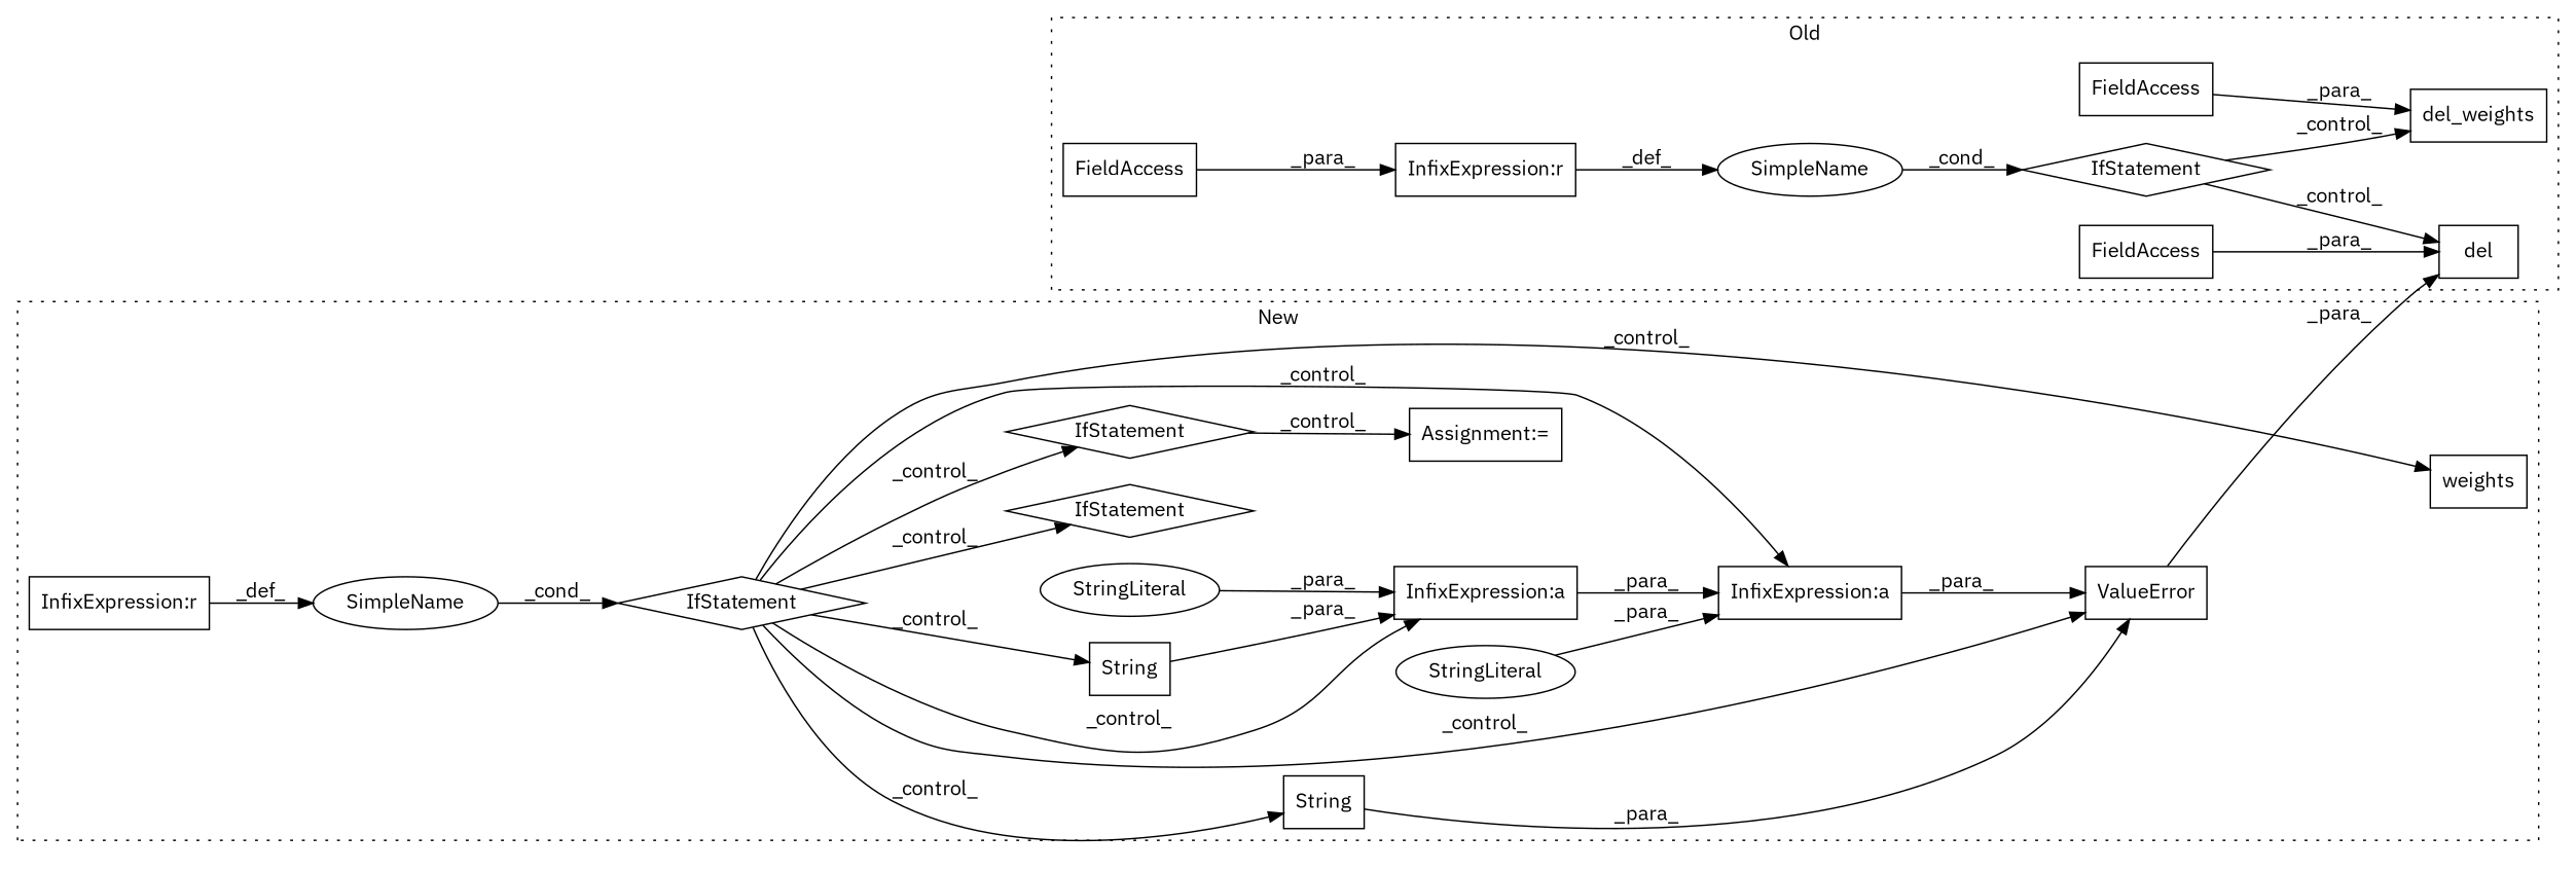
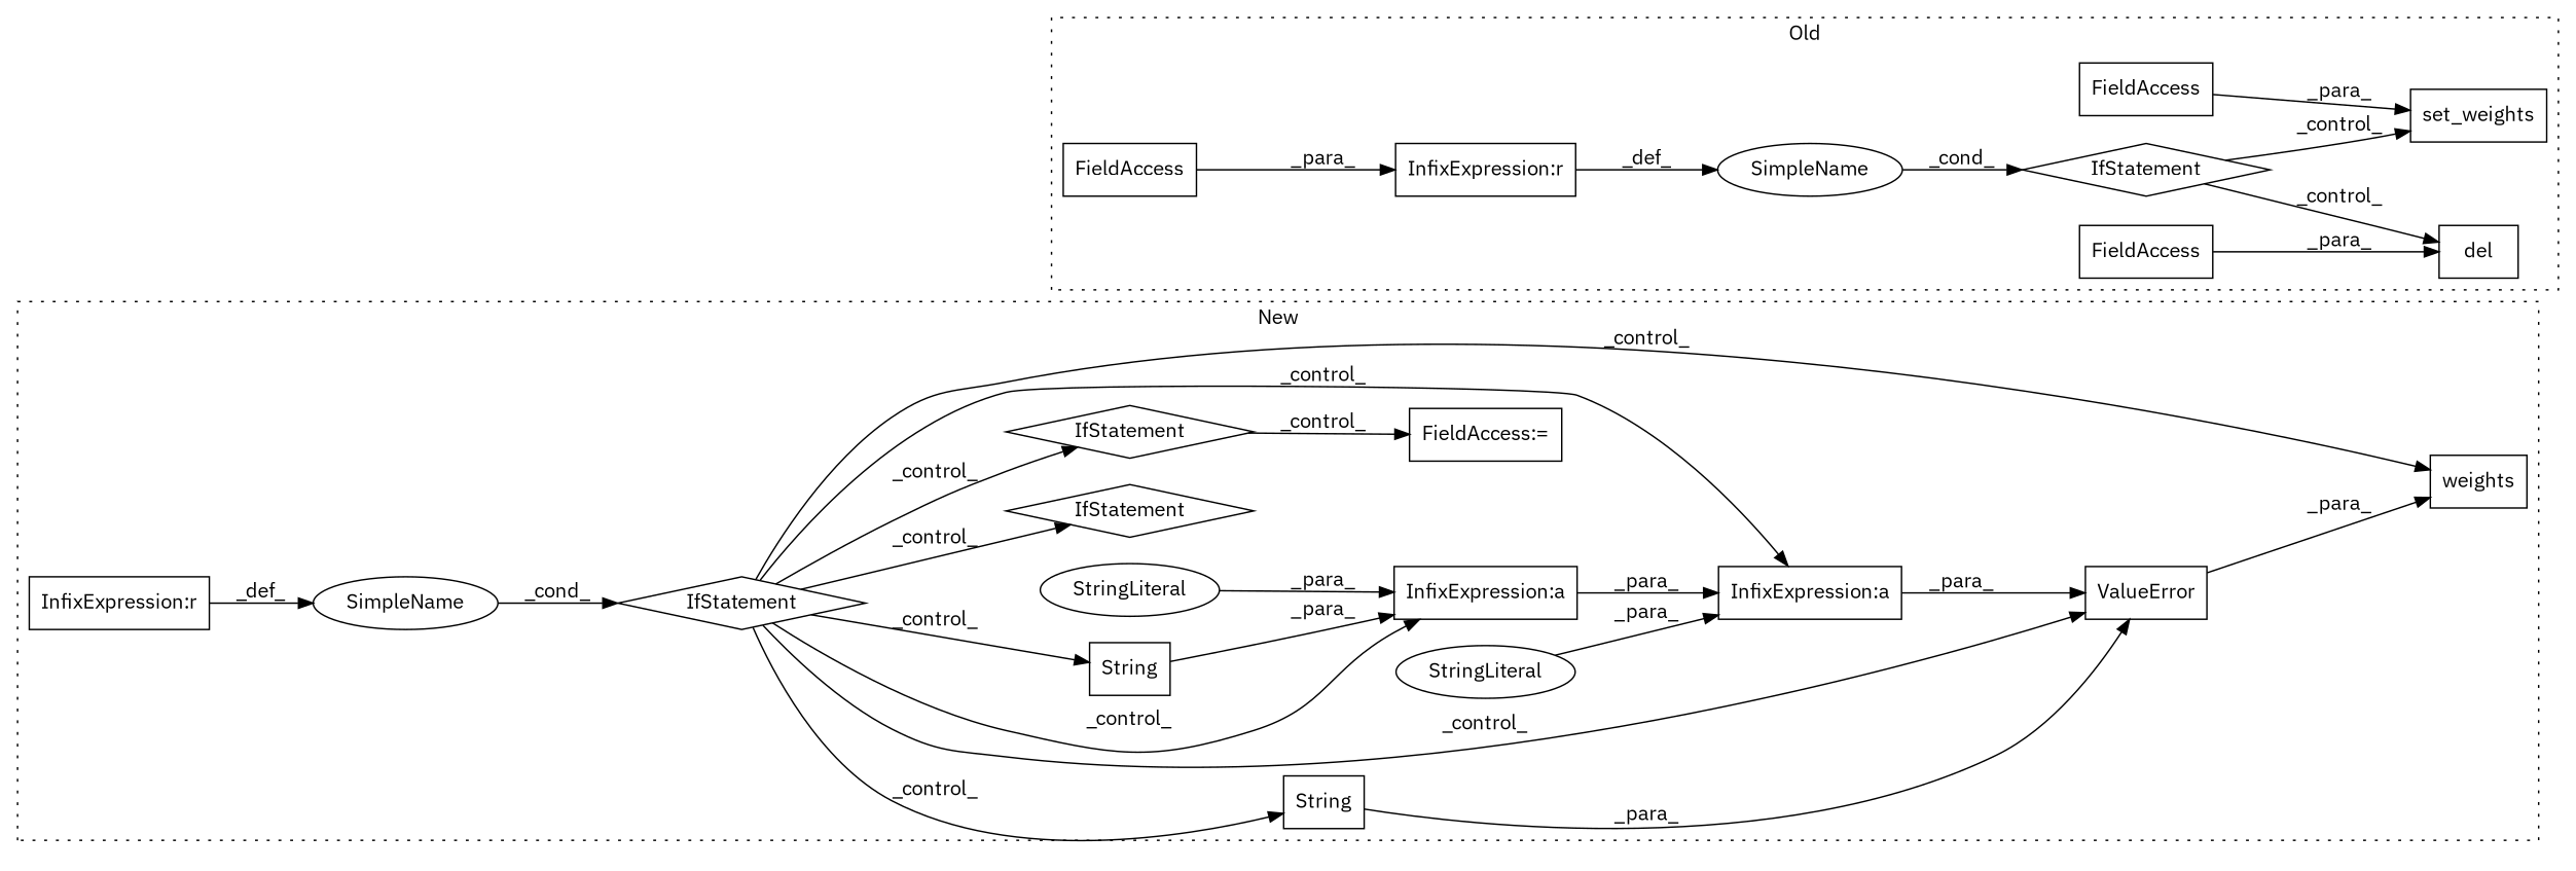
  digraph {
    fontname="IBM Plex Sans"
    rankdir=LR
    node [a=32 fontname="IBM Plex Sans" l="4,2" shape=box]
    edge [fontname="IBM Plex Sans"]
    n1 [l="4,1" label=del s="27307,27331"]
    n2 [a=22 l=20 label=FieldAccess s=27311]
    n3 [a=25 label=IfStatement s="27219,27251" shape=diamond]
-   n4 [l="12,1" label=del_weights s="27266,27298"]
+   n4 [l="12,1" label=set_weights s="27266,27298"]
    n5 [a=22 l=20 label=FieldAccess s=27278]
    n6 [a=42 label=SimpleName shape=ellipse l=""]
    n7 [a=27 l=4 label="InfixExpression:r" s=27243]
    n8 [a=22 l=20 label=FieldAccess s=27223]
    n9 [l="7,1" label=String s="2075,2095"]
    n10 [a=25 label=IfStatement s="1979,2018" shape=diamond]
    n11 [l="11,1" label=ValueError s="2034,2143"]
    n12 [a=42 label=SimpleName shape=ellipse l=""]
    n13 [a=27 l=4 label="InfixExpression:r" s=1999]
    n14 [a=53 l=6 label=weights s=2028]
    n15 [a=25 label=IfStatement s="2269,2306" shape=diamond]
-   n16 [a=7 l=1 label="Assignment:=" s=2469]
+   n16 [a=7 l=1 label="FieldAccess:=" s=2469]
    n17 [a=25 label=IfStatement s="2156,2196" shape=diamond]
    n18 [l="7,1" label=String s="2124,2142"]
    n19 [a=27 l=3 label="InfixExpression:a" s=2072]
    n20 [a=27 l=3 label="InfixExpression:a" s=2097]
    n21 [a=45 l=26 label=StringLiteral s=2046 shape=ellipse]
    n22 [a=45 l=23 label=StringLiteral s=2100 shape=ellipse]
    subgraph cluster_1 {
      label=Old
      style=dotted
      n1
      n2
      n3
      n4
      n5
      n6
      n7
      n8
    }
    subgraph cluster_2 {
      label=New
      style=dotted
      n9
      n10
      n11
      n12
      n13
      n14
      n15
      n16
      n17
      n18
      n19
      n20
      n21
      n22
    }
    n2 -> n1 [label=_para_]
    n3 -> n1 [label=_control_]
    n3 -> n4 [label=_control_]
    n5 -> n4 [label=_para_]
    n6 -> n3 [label=_cond_]
    n7 -> n6 [label=_def_]
    n8 -> n7 [label=_para_]
    n9 -> n19 [label=_para_]
    n10 -> n9 [label=_control_]
    n10 -> n11 [label=_control_]
    n10 -> n14 [label=_control_]
    n10 -> n15 [label=_control_]
    n10 -> n17 [label=_control_]
    n10 -> n18 [label=_control_]
    n10 -> n19 [label=_control_]
    n10 -> n20 [label=_control_]
-   n11 -> n1 [label=_para_]
+   n11 -> n14 [label=_para_]
    n12 -> n10 [label=_cond_]
    n13 -> n12 [label=_def_]
    n15 -> n16 [label=_control_]
    n18 -> n11 [label=_para_]
    n19 -> n20 [label=_para_]
    n20 -> n11 [label=_para_]
    n21 -> n19 [label=_para_]
    n22 -> n20 [label=_para_]
  }
